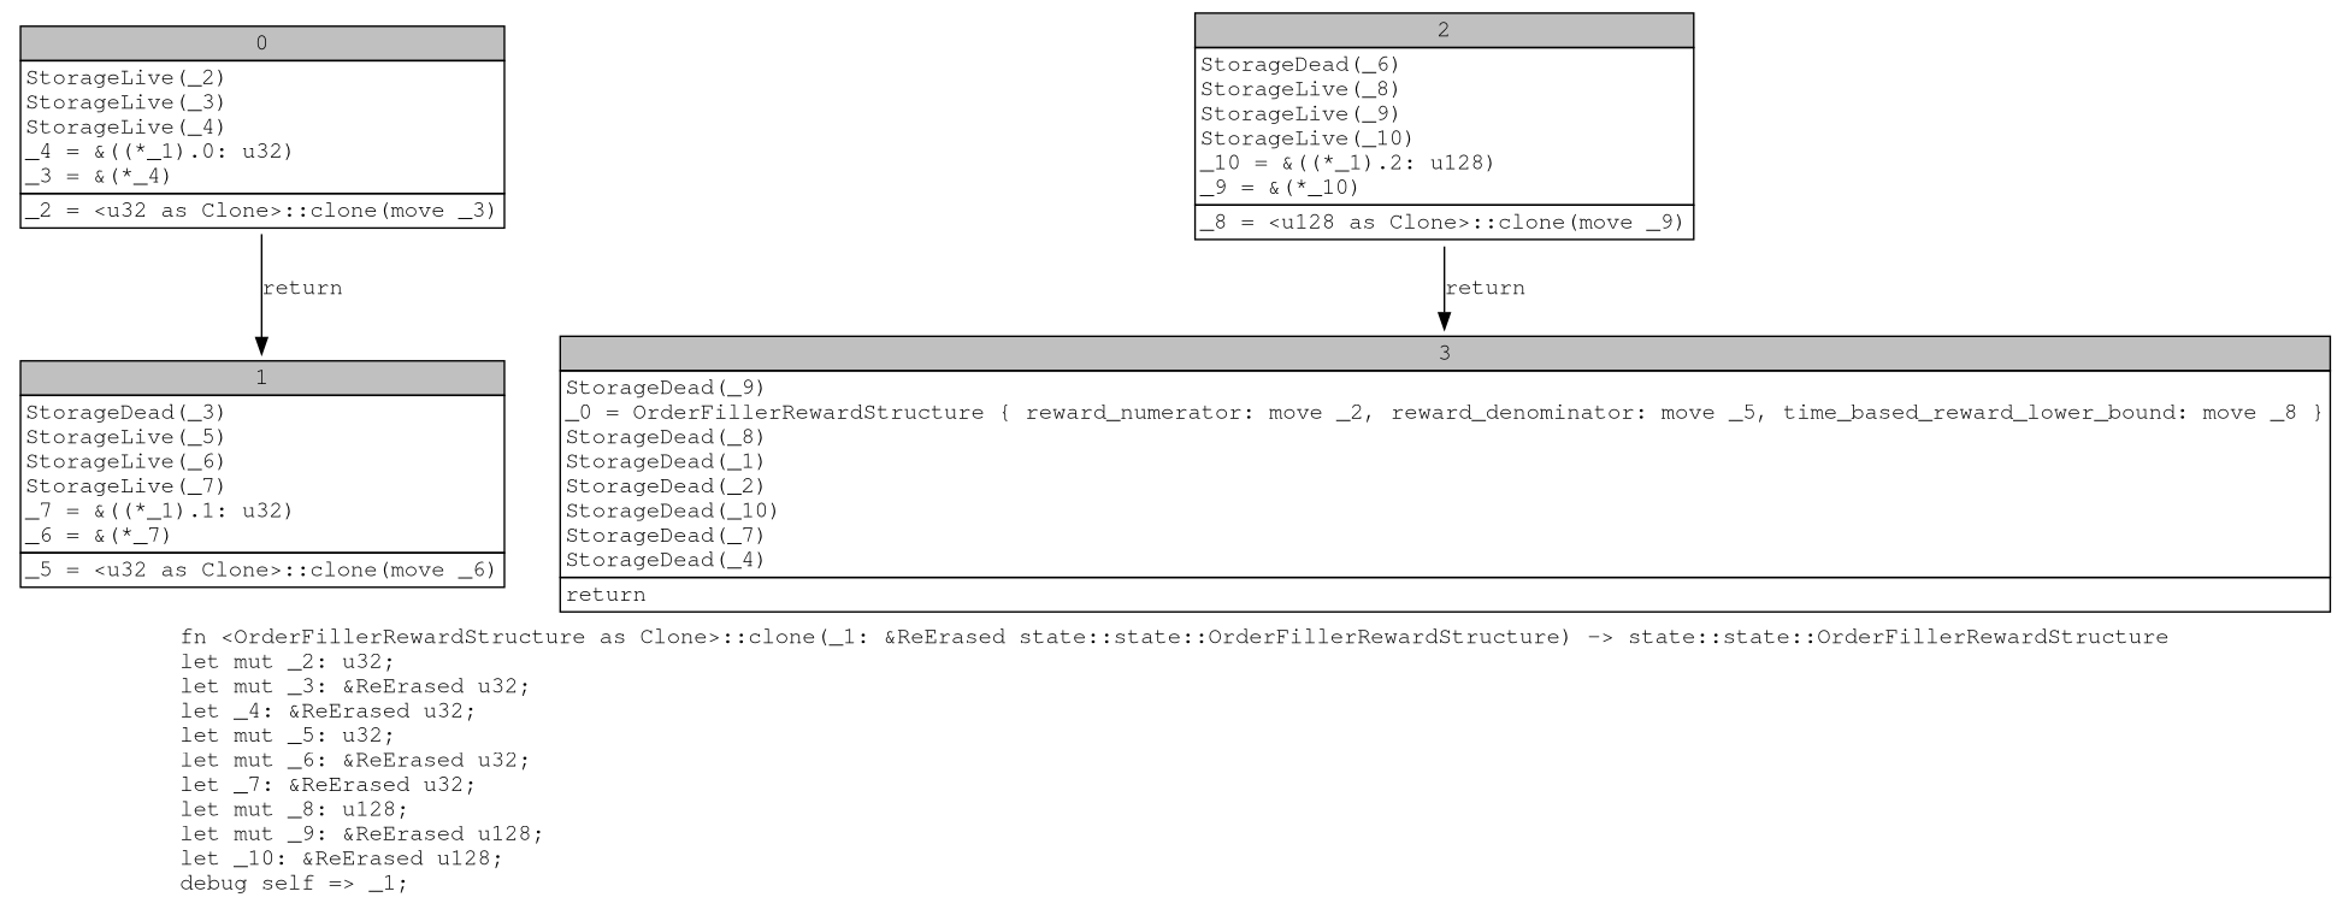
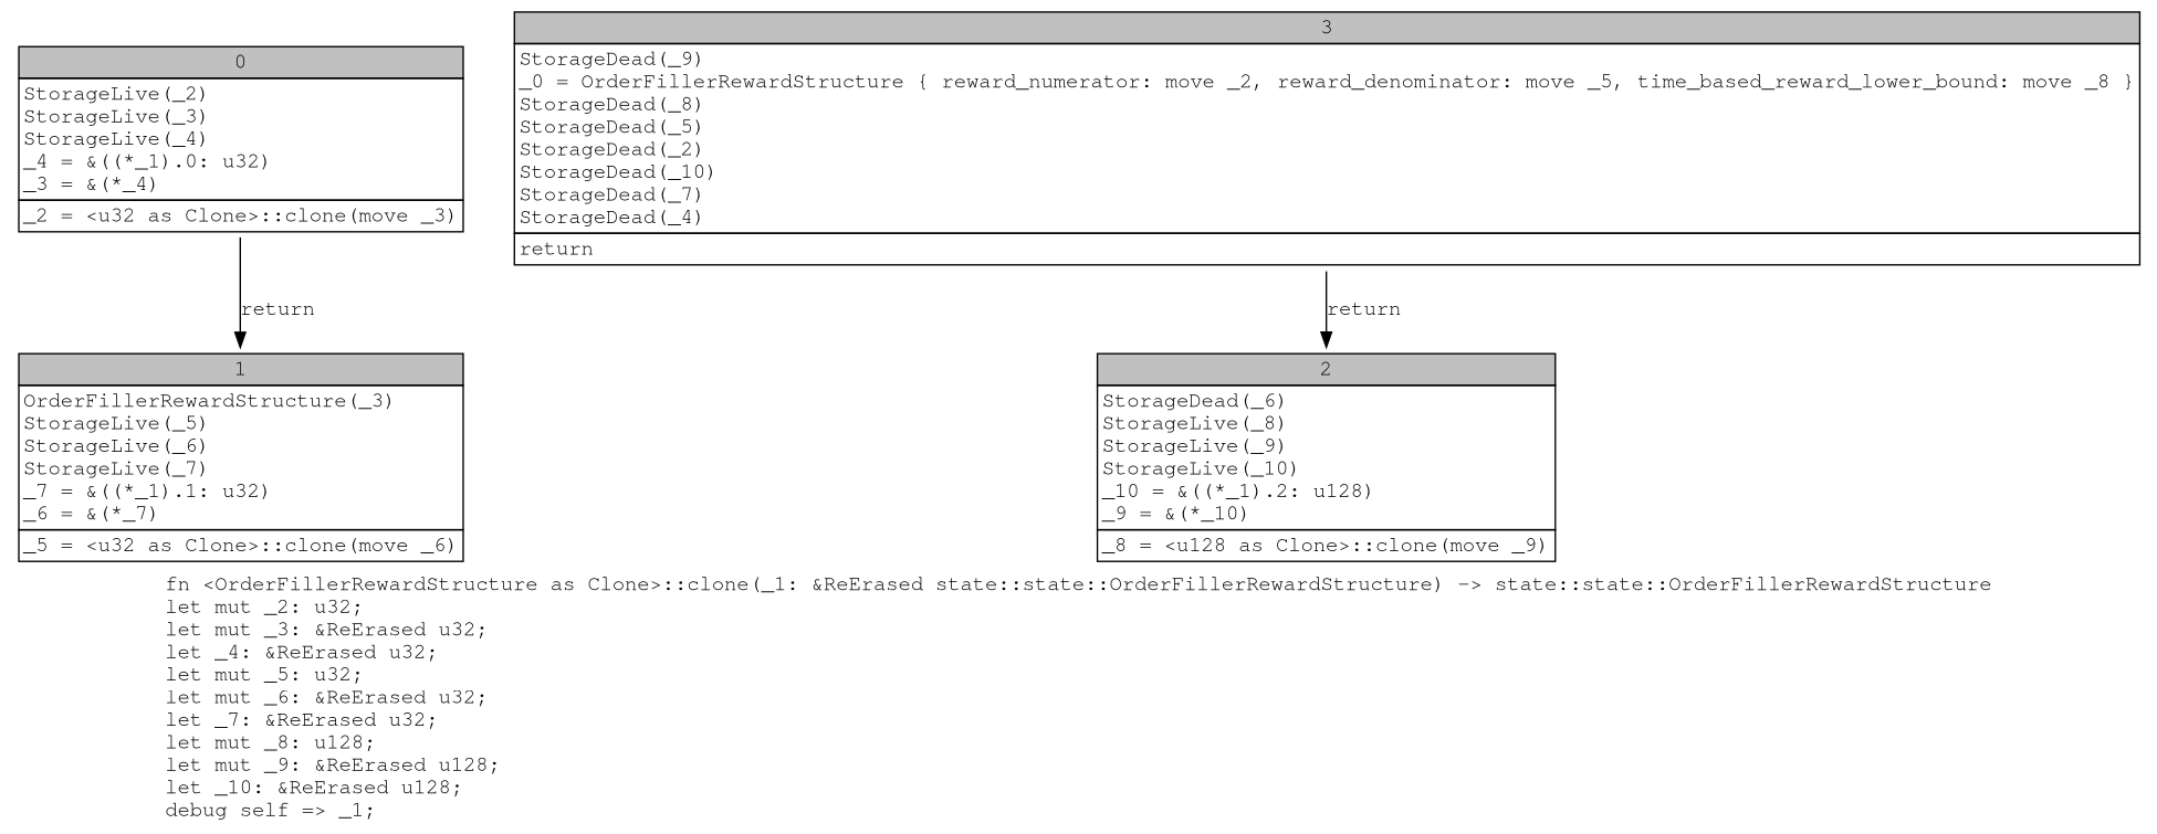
  digraph {
    fontname="Courier, monospace"
    label=<fn &lt;OrderFillerRewardStructure as Clone&gt;::clone(_1: &amp;ReErased state::state::OrderFillerRewardStructure) -&gt; state::state::OrderFillerRewardStructure<br align="left"/>let mut _2: u32;<br align="left"/>let mut _3: &amp;ReErased u32;<br align="left"/>let _4: &amp;ReErased u32;<br align="left"/>let mut _5: u32;<br align="left"/>let mut _6: &amp;ReErased u32;<br align="left"/>let _7: &amp;ReErased u32;<br align="left"/>let mut _8: u128;<br align="left"/>let mut _9: &amp;ReErased u128;<br align="left"/>let _10: &amp;ReErased u128;<br align="left"/>debug self =&gt; _1;<br align="left"/>>
    node [fontname="Courier, monospace" shape=none]
    edge [fontname="Courier, monospace"]
    n1 [label=<<table border="0" cellborder="1" cellspacing="0"><tr><td bgcolor="gray" align="center" colspan="1">0</td></tr><tr><td align="left" balign="left">StorageLive(_2)<br/>StorageLive(_3)<br/>StorageLive(_4)<br/>_4 = &amp;((*_1).0: u32)<br/>_3 = &amp;(*_4)<br/></td></tr><tr><td align="left">_2 = &lt;u32 as Clone&gt;::clone(move _3)</td></tr></table>>]
-   n2 [label=<<table border="0" cellborder="1" cellspacing="0"><tr><td bgcolor="gray" align="center" colspan="1">1</td></tr><tr><td align="left" balign="left">StorageDead(_3)<br/>StorageLive(_5)<br/>StorageLive(_6)<br/>StorageLive(_7)<br/>_7 = &amp;((*_1).1: u32)<br/>_6 = &amp;(*_7)<br/></td></tr><tr><td align="left">_5 = &lt;u32 as Clone&gt;::clone(move _6)</td></tr></table>>]
+   n2 [label=<<table border="0" cellborder="1" cellspacing="0"><tr><td bgcolor="gray" align="center" colspan="1">1</td></tr><tr><td align="left" balign="left">OrderFillerRewardStructure(_3)<br/>StorageLive(_5)<br/>StorageLive(_6)<br/>StorageLive(_7)<br/>_7 = &amp;((*_1).1: u32)<br/>_6 = &amp;(*_7)<br/></td></tr><tr><td align="left">_5 = &lt;u32 as Clone&gt;::clone(move _6)</td></tr></table>>]
    n3 [label=<<table border="0" cellborder="1" cellspacing="0"><tr><td bgcolor="gray" align="center" colspan="1">2</td></tr><tr><td align="left" balign="left">StorageDead(_6)<br/>StorageLive(_8)<br/>StorageLive(_9)<br/>StorageLive(_10)<br/>_10 = &amp;((*_1).2: u128)<br/>_9 = &amp;(*_10)<br/></td></tr><tr><td align="left">_8 = &lt;u128 as Clone&gt;::clone(move _9)</td></tr></table>>]
-   n4 [label=<<table border="0" cellborder="1" cellspacing="0"><tr><td bgcolor="gray" align="center" colspan="1">3</td></tr><tr><td align="left" balign="left">StorageDead(_9)<br/>_0 = OrderFillerRewardStructure { reward_numerator: move _2, reward_denominator: move _5, time_based_reward_lower_bound: move _8 }<br/>StorageDead(_8)<br/>StorageDead(_1)<br/>StorageDead(_2)<br/>StorageDead(_10)<br/>StorageDead(_7)<br/>StorageDead(_4)<br/></td></tr><tr><td align="left">return</td></tr></table>>]
+   n4 [label=<<table border="0" cellborder="1" cellspacing="0"><tr><td bgcolor="gray" align="center" colspan="1">3</td></tr><tr><td align="left" balign="left">StorageDead(_9)<br/>_0 = OrderFillerRewardStructure { reward_numerator: move _2, reward_denominator: move _5, time_based_reward_lower_bound: move _8 }<br/>StorageDead(_8)<br/>StorageDead(_5)<br/>StorageDead(_2)<br/>StorageDead(_10)<br/>StorageDead(_7)<br/>StorageDead(_4)<br/></td></tr><tr><td align="left">return</td></tr></table>>]
    n1 -> n2 [label=return]
-   n3 -> n4 [label=return]
+   n4 -> n3 [label=return]
  }
